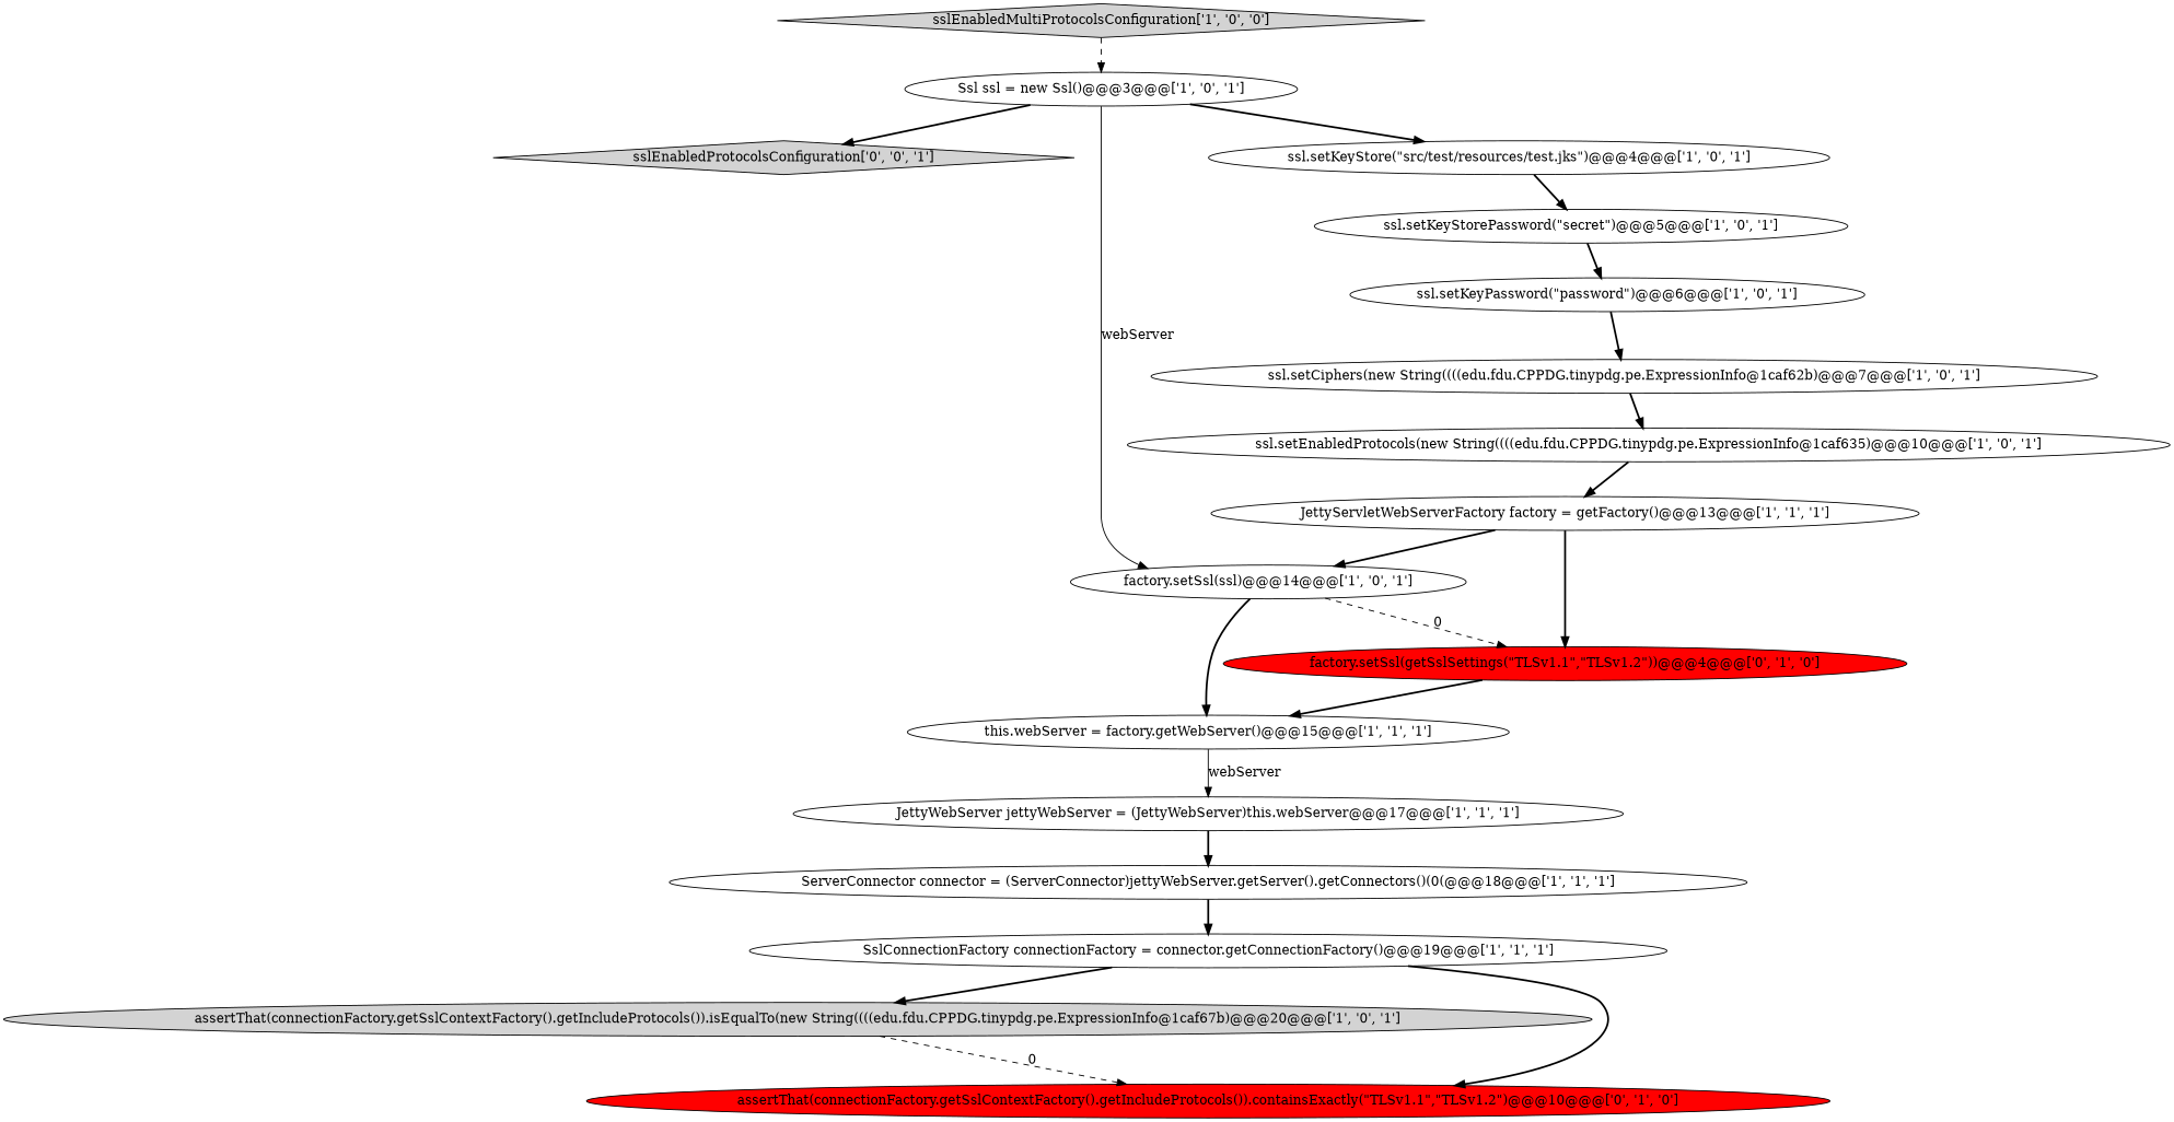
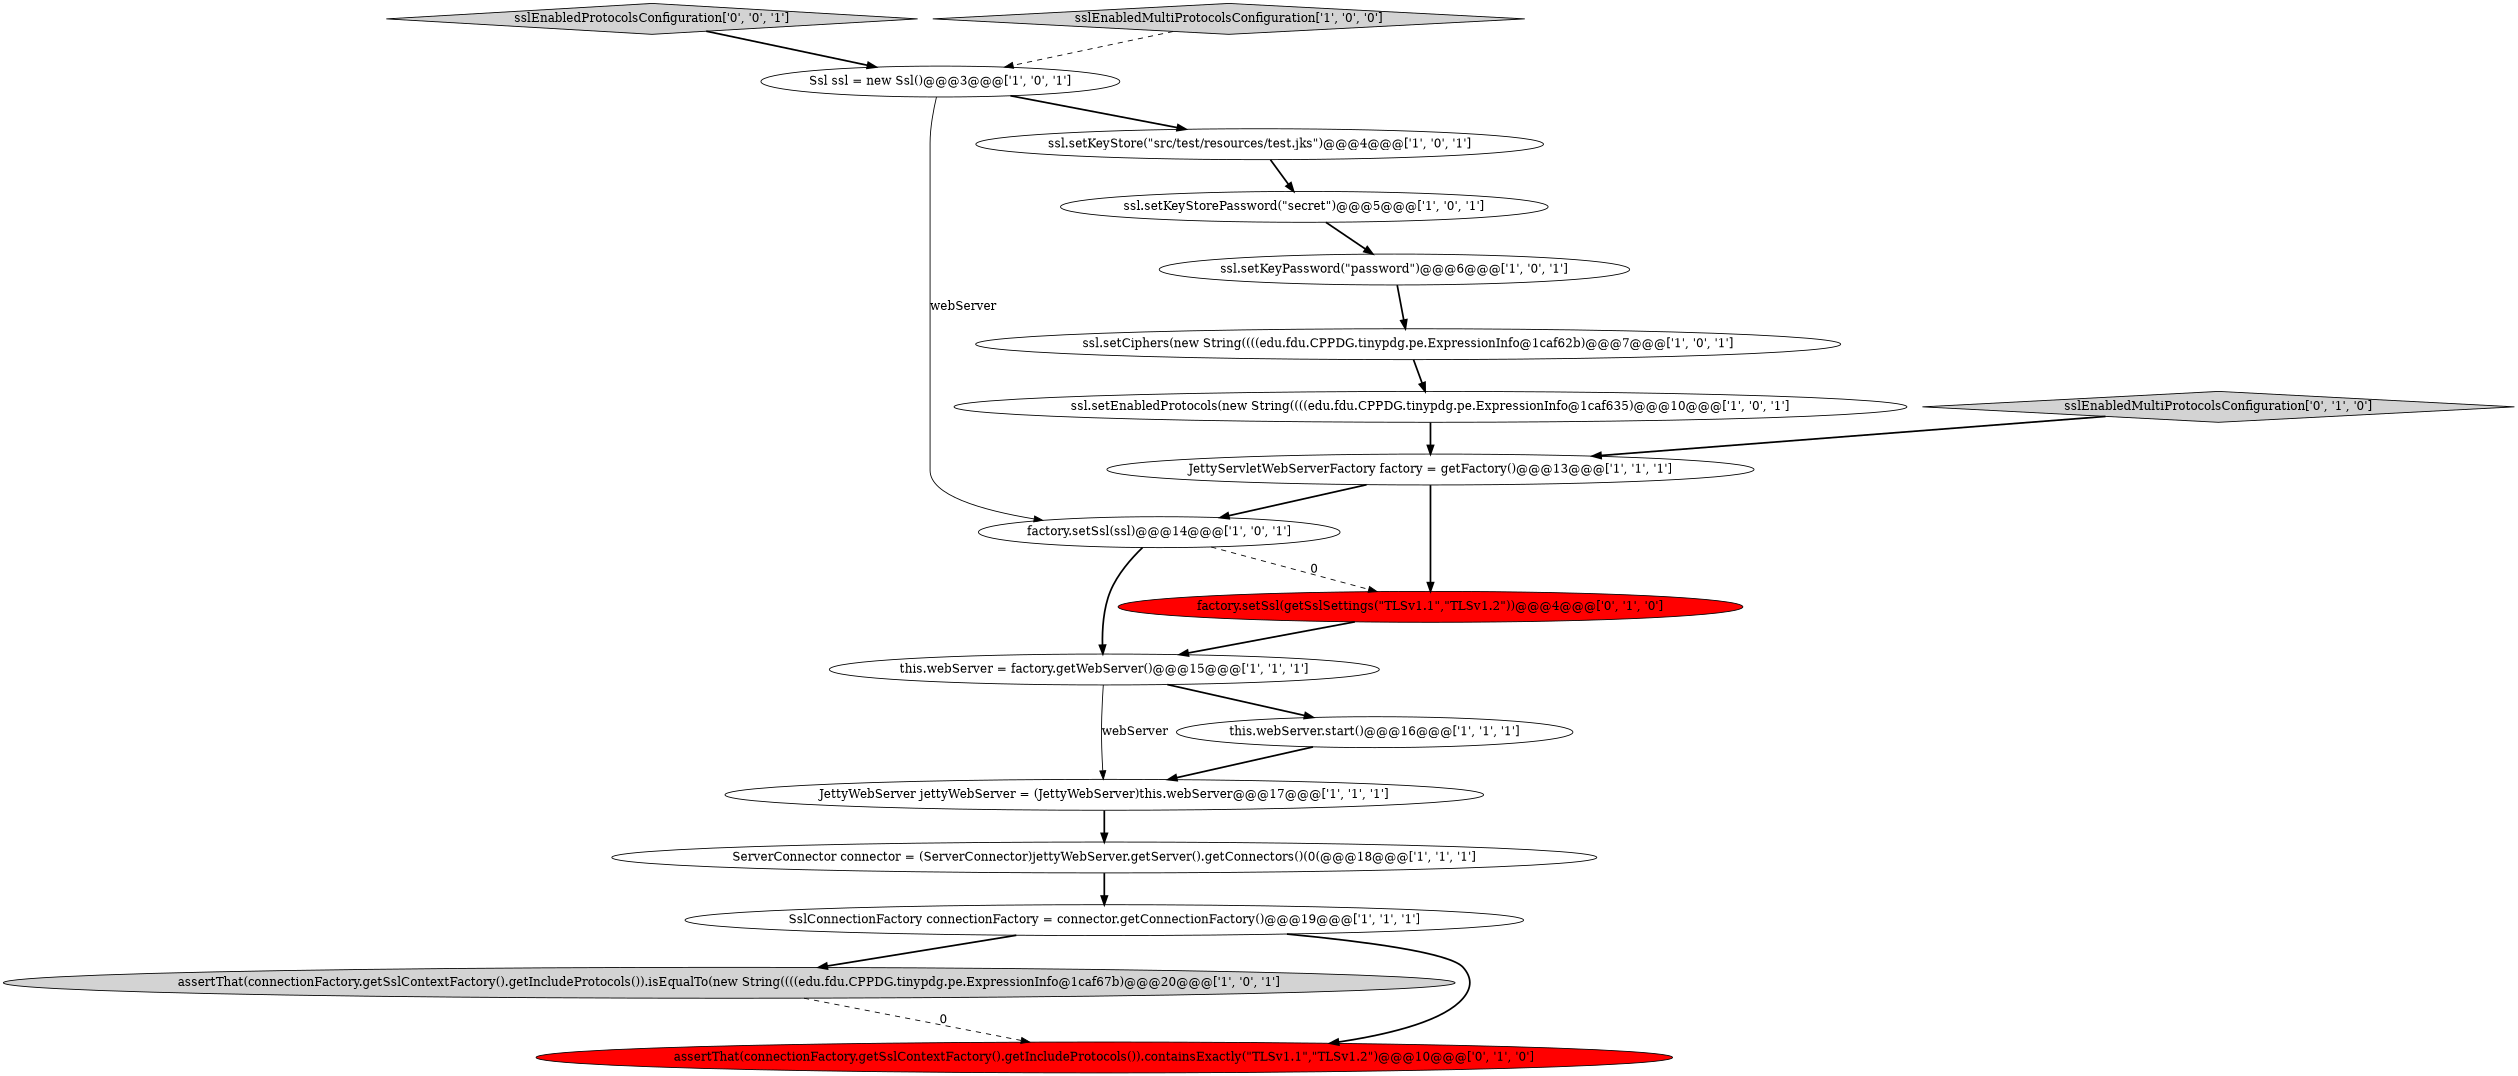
  digraph {
    node [fillcolor=white shape=ellipse style=filled]
    edge [style=bold]
    n1 [fillcolor=lightgray label="sslEnabledProtocolsConfiguration['0', '0', '1']" shape=diamond]
    n2 [label="Ssl ssl = new Ssl()@@@3@@@['1', '0', '1']"]
    n3 [label="factory.setSsl(ssl)@@@14@@@['1', '0', '1']"]
    n4 [label="ssl.setKeyStore(\"src/test/resources/test.jks\")@@@4@@@['1', '0', '1']"]
    n5 [label="JettyServletWebServerFactory factory = getFactory()@@@13@@@['1', '1', '1']"]
    n6 [fillcolor=red label="factory.setSsl(getSslSettings(\"TLSv1.1\",\"TLSv1.2\"))@@@4@@@['0', '1', '0']"]
    n7 [label="this.webServer = factory.getWebServer()@@@15@@@['1', '1', '1']"]
+   n8 [fillcolor=lightgray label="sslEnabledMultiProtocolsConfiguration['0', '1', '0']" shape=diamond]
    n9 [label="ssl.setKeyStorePassword(\"secret\")@@@5@@@['1', '0', '1']"]
    n10 [label="ssl.setKeyPassword(\"password\")@@@6@@@['1', '0', '1']"]
    n11 [fillcolor=lightgray label="assertThat(connectionFactory.getSslContextFactory().getIncludeProtocols()).isEqualTo(new String((((edu.fdu.CPPDG.tinypdg.pe.ExpressionInfo@1caf67b)@@@20@@@['1', '0', '1']"]
    n12 [fillcolor=red label="assertThat(connectionFactory.getSslContextFactory().getIncludeProtocols()).containsExactly(\"TLSv1.1\",\"TLSv1.2\")@@@10@@@['0', '1', '0']"]
    n13 [label="JettyWebServer jettyWebServer = (JettyWebServer)this.webServer@@@17@@@['1', '1', '1']"]
+   n14 [label="this.webServer.start()@@@16@@@['1', '1', '1']"]
    n15 [label="ServerConnector connector = (ServerConnector)jettyWebServer.getServer().getConnectors()(0(@@@18@@@['1', '1', '1']"]
    n16 [label="ssl.setCiphers(new String((((edu.fdu.CPPDG.tinypdg.pe.ExpressionInfo@1caf62b)@@@7@@@['1', '0', '1']"]
    n17 [label="ssl.setEnabledProtocols(new String((((edu.fdu.CPPDG.tinypdg.pe.ExpressionInfo@1caf635)@@@10@@@['1', '0', '1']"]
    n18 [label="SslConnectionFactory connectionFactory = connector.getConnectionFactory()@@@19@@@['1', '1', '1']"]
    n19 [fillcolor=lightgray label="sslEnabledMultiProtocolsConfiguration['1', '0', '0']" shape=diamond]
-   n2 -> n1
+   n1 -> n2
    n2 -> n3 [label=webServer style=solid]
    n2 -> n4
    n3 -> n6 [label=0 style=dashed]
    n3 -> n7
    n4 -> n9
    n5 -> n3
    n5 -> n6
    n6 -> n7
    n7 -> n13 [label=webServer style=solid]
+   n7 -> n14
+   n8 -> n5
    n9 -> n10
    n10 -> n16
    n11 -> n12 [label=0 style=dashed]
    n13 -> n15
+   n14 -> n13
    n15 -> n18
    n16 -> n17
    n17 -> n5
    n18 -> n11
    n18 -> n12
    n19 -> n2 [style=dashed]
  }
